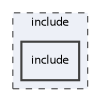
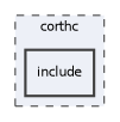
  digraph {
    compound=true
    n1 [color=grey25 fillcolor="#edf0f7" fontname=Helvetica fontsize=10 label=include shape=box style="filled,bold,"]
    subgraph cluster_1 {
      bgcolor="#edf0f7"
      fontname=Helvetica
      fontsize=10
-     label=include
+     label=corthc
      pencolor=grey25
      style="filled,dashed,"
      n1
    }
  }
